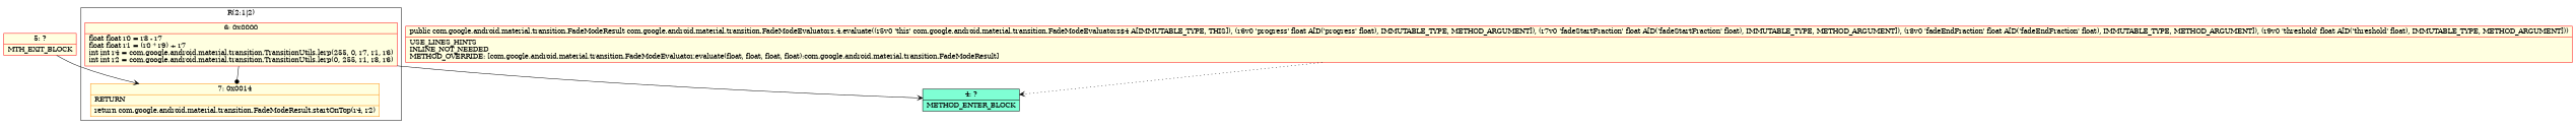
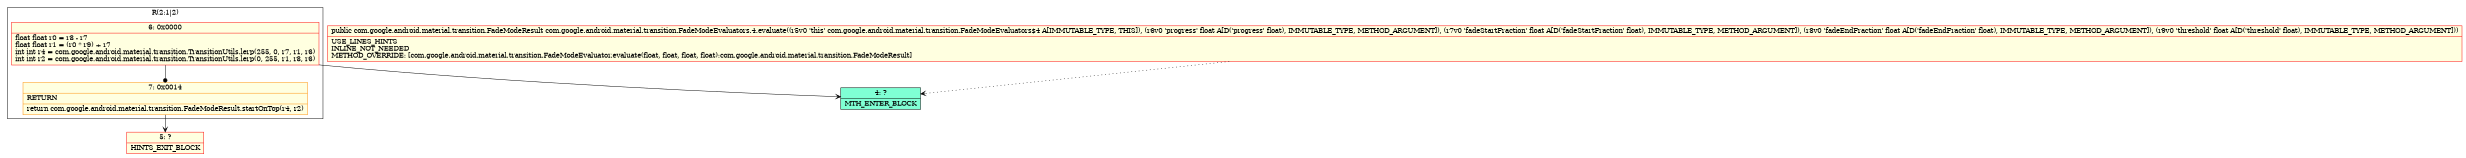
  digraph {
    node [color=red fillcolor=lightyellow shape=record style=filled]
    edge [arrowhead=vee style=solid]
    n1 [label="{6\:\ 0x0000|float float r0 = r8 \- r7\lfloat float r1 = (r0 * r9) + r7\lint int r4 = com.google.android.material.transition.TransitionUtils.lerp(255, 0, r7, r1, r6)\lint int r2 = com.google.android.material.transition.TransitionUtils.lerp(0, 255, r1, r8, r6)\l}"]
    n2 [color=darkorange label="{7\:\ 0x0014|RETURN\l|return com.google.android.material.transition.FadeModeResult.startOnTop(r4, r2)\l}"]
-   n3 [color=black fillcolor=aquamarine label="{4\:\ ?|METHOD_ENTER_BLOCK\l}"]
-   n4 [label="{5\:\ ?|MTH_EXIT_BLOCK\l}"]
+   n3 [color=black fillcolor=aquamarine label="{4\:\ ?|MTH_ENTER_BLOCK\l}"]
+   n4 [label="{5\:\ ?|HINTS_EXIT_BLOCK\l}"]
    n5 [label="{public com.google.android.material.transition.FadeModeResult com.google.android.material.transition.FadeModeEvaluators.4.evaluate((r5v0 'this' com.google.android.material.transition.FadeModeEvaluators$4 A[IMMUTABLE_TYPE, THIS]), (r6v0 'progress' float A[D('progress' float), IMMUTABLE_TYPE, METHOD_ARGUMENT]), (r7v0 'fadeStartFraction' float A[D('fadeStartFraction' float), IMMUTABLE_TYPE, METHOD_ARGUMENT]), (r8v0 'fadeEndFraction' float A[D('fadeEndFraction' float), IMMUTABLE_TYPE, METHOD_ARGUMENT]), (r9v0 'threshold' float A[D('threshold' float), IMMUTABLE_TYPE, METHOD_ARGUMENT]))  | USE_LINES_HINTS\lINLINE_NOT_NEEDED\lMETHOD_OVERRIDE: [com.google.android.material.transition.FadeModeEvaluator.evaluate(float, float, float, float):com.google.android.material.transition.FadeModeResult]\l}"]
    subgraph cluster_1 {
      label="R(2:1|2)"
      n1
      n2
    }
    n1 -> n2 [arrowhead=dot]
    n1 -> n3
-   n4 -> n2
+   n2 -> n4
    n5 -> n3 [style=dotted]
  }
